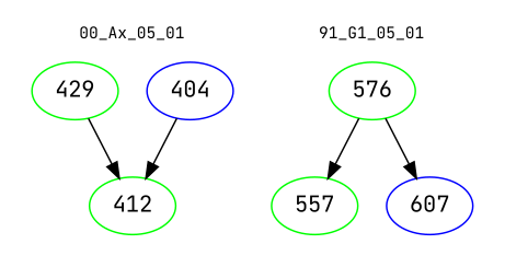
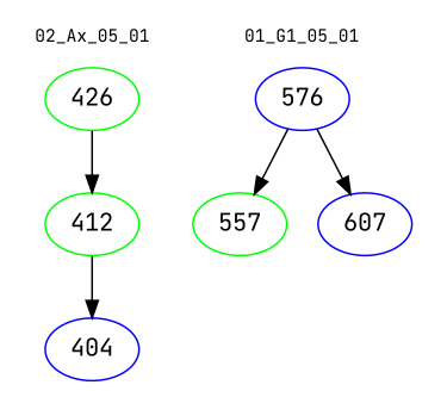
  digraph {
    fontname="JetBrains Mono"
    node [color=green fontname="JetBrains Mono"]
    edge [color=black fontname="JetBrains Mono"]
    n1 [label=412]
    n2 [color=blue label=404]
-   n3 [label=429]
-   n4 [label=576]
+   n3 [label=426]
+   n4 [color=blue label=576]
    n5 [label=557]
    n6 [color=blue label=607]
    subgraph cluster_1 {
      color=white
      fontsize=10
-     label="00_Ax_05_01"
+     label="02_Ax_05_01"
      n1
      n2
      n3
    }
    subgraph cluster_2 {
      color=white
      fontsize=10
-     label="91_G1_05_01"
+     label="01_G1_05_01"
      n4
      n5
      n6
    }
-   n2 -> n1
+   n1 -> n2
    n3 -> n1
    n4 -> n5
    n4 -> n6
  }
